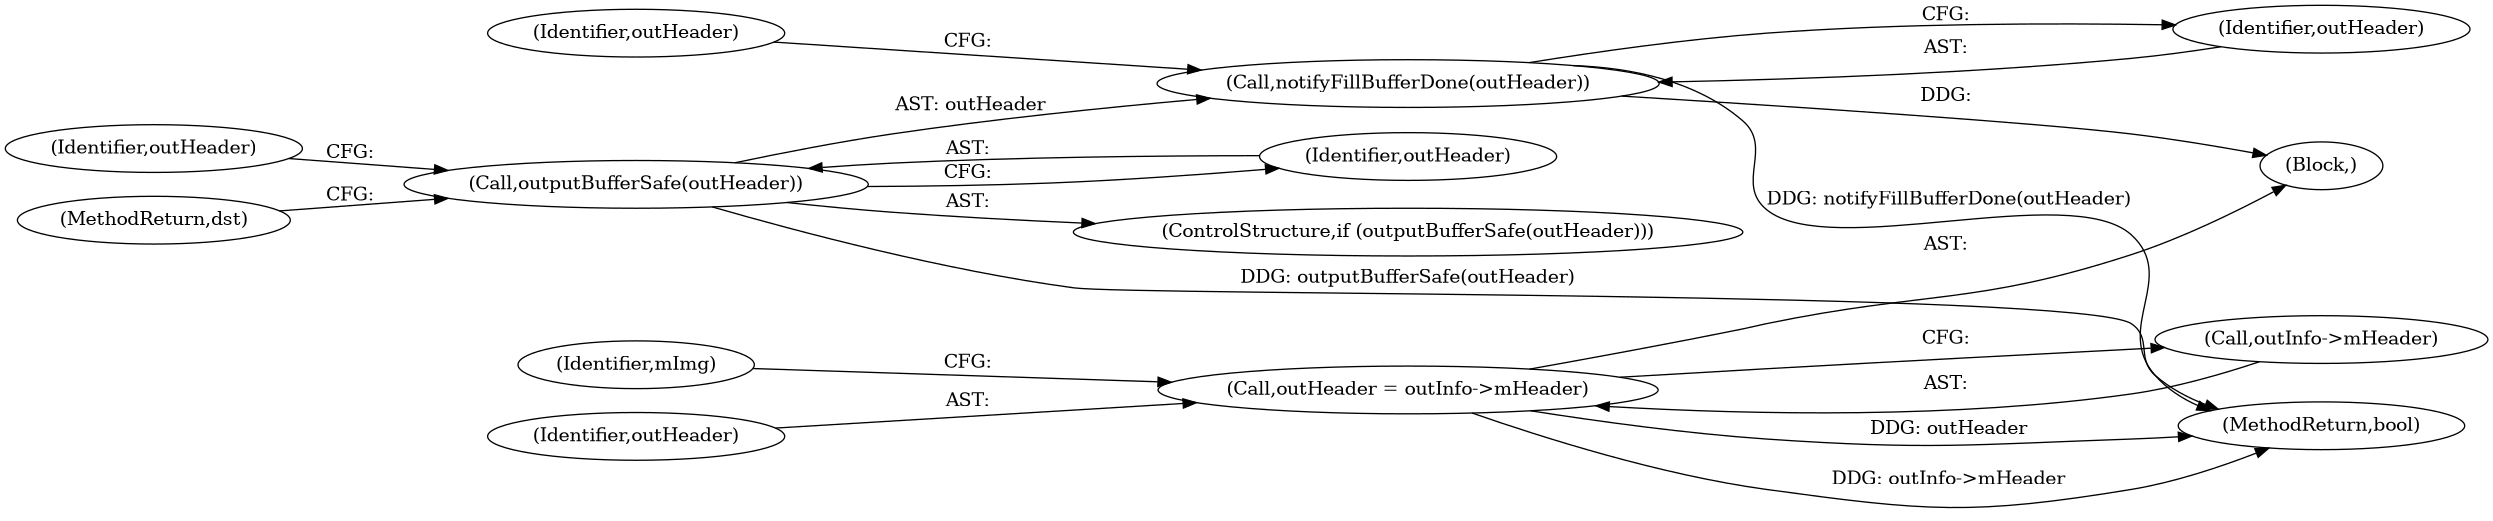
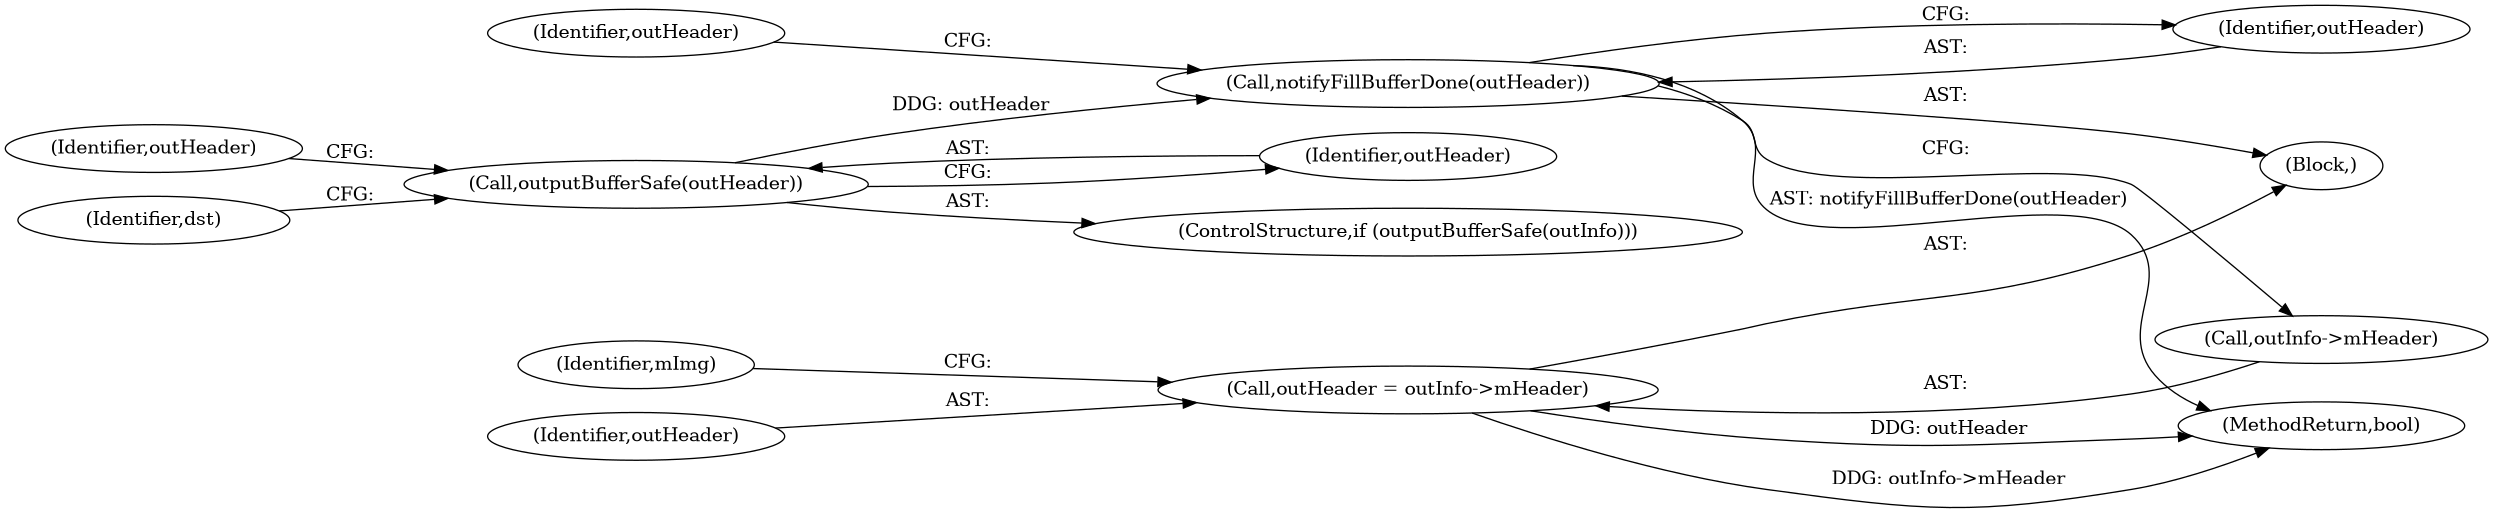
  digraph {
    rankdir=LR
    n1 [label="(Call,outHeader = outInfo->mHeader)"]
    n2 [label="(MethodReturn,bool)"]
    n3 [label="(Call,outInfo->mHeader)"]
    n4 [label="(Block,)"]
    n5 [label="(Call,outputBufferSafe(outHeader))"]
    n6 [label="(Call,notifyFillBufferDone(outHeader))"]
    n7 [label="(Identifier,outHeader)"]
-   n8 [label="(ControlStructure,if (outputBufferSafe(outHeader)))"]
+   n8 [label="(ControlStructure,if (outputBufferSafe(outInfo)))"]
    n9 [label="(Identifier,outHeader)"]
    n10 [label="(Identifier,outHeader)"]
-   n11 [label="(MethodReturn,dst)"]
+   n11 [label="(Identifier,dst)"]
    n12 [label="(Identifier,outHeader)"]
    n13 [label="(Identifier,outHeader)"]
    n14 [label="(Identifier,mImg)"]
    n1 -> n2 [label="DDG: outInfo->mHeader"]
    n1 -> n2 [label="DDG: outHeader"]
-   n1 -> n3 [label="CFG: "]
+   n6 -> n3 [label="CFG: "]
    n1 -> n4 [label="AST: "]
    n3 -> n1 [label="AST: "]
-   n5 -> n2 [label="DDG: outputBufferSafe(outHeader)"]
-   n5 -> n6 [label="AST: outHeader"]
+   n5 -> n6 [label="DDG: outHeader"]
    n5 -> n7 [label="CFG: "]
    n5 -> n8 [label="AST: "]
-   n6 -> n2 [label="DDG: notifyFillBufferDone(outHeader)"]
-   n6 -> n4 [label="DDG: "]
+   n6 -> n2 [label="AST: notifyFillBufferDone(outHeader)"]
+   n6 -> n4 [label="AST: "]
    n6 -> n9 [label="CFG: "]
    n7 -> n5 [label="AST: "]
    n9 -> n6 [label="AST: "]
    n10 -> n5 [label="CFG: "]
    n11 -> n5 [label="CFG: "]
    n12 -> n1 [label="AST: "]
    n13 -> n6 [label="CFG: "]
    n14 -> n1 [label="CFG: "]
  }
